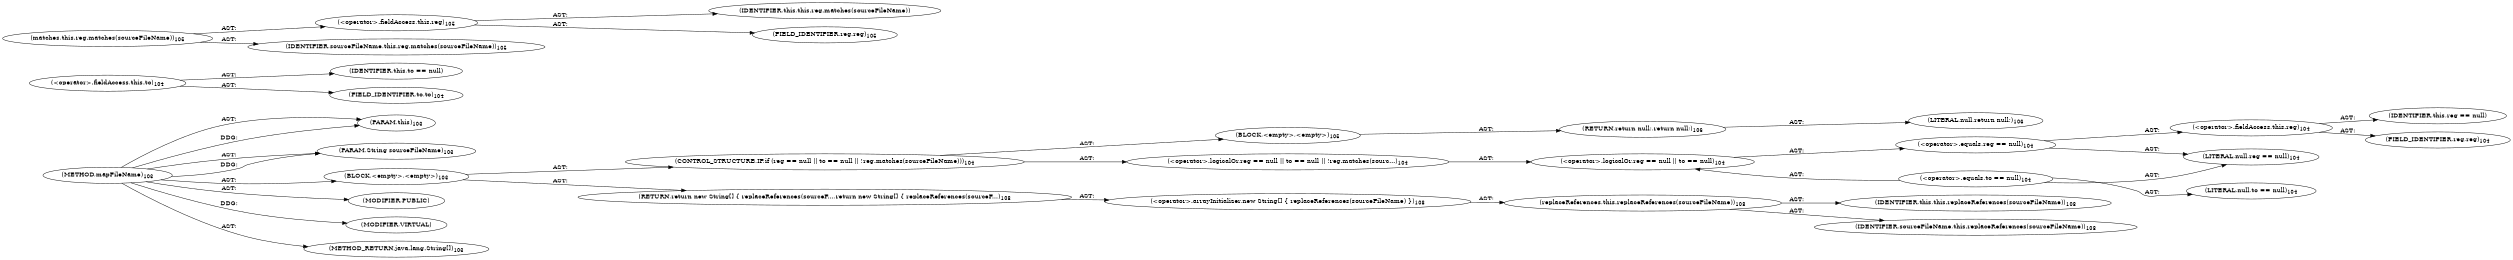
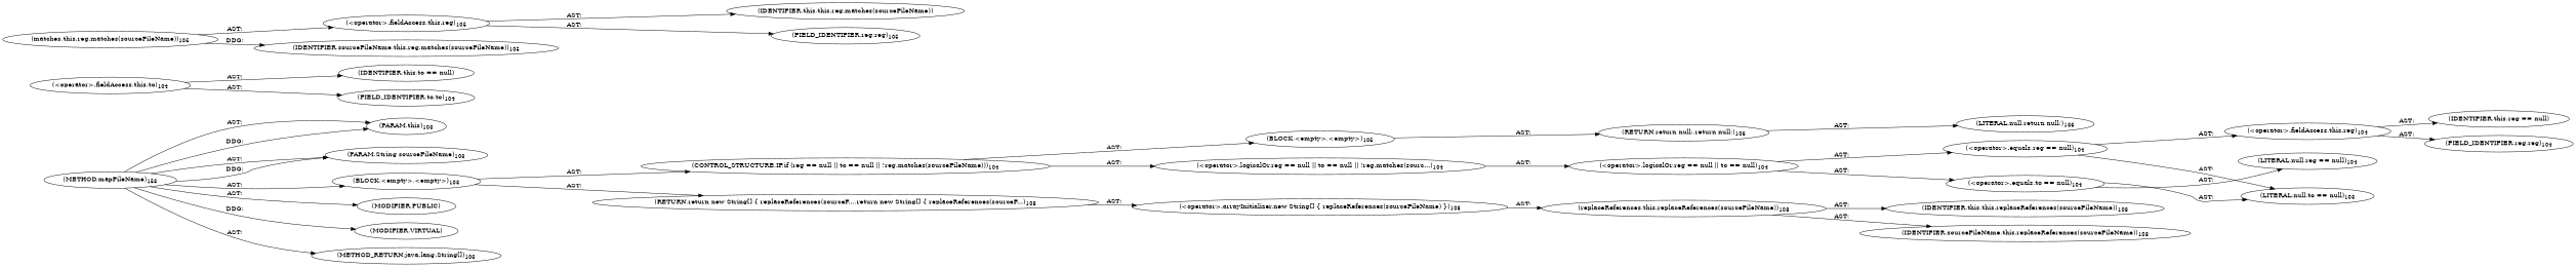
  digraph {
    rankdir=LR
-   n1 [label=<(METHOD,mapFileName)<SUB>103</SUB>>]
+   n1 [label=<(METHOD,mapFileName)<SUB>153</SUB>>]
    n2 [label=<(PARAM,this)<SUB>103</SUB>>]
    n3 [label=<(PARAM,String sourceFileName)<SUB>103</SUB>>]
    n4 [label=<(BLOCK,&lt;empty&gt;,&lt;empty&gt;)<SUB>103</SUB>>]
    n5 [label=<(MODIFIER,PUBLIC)>]
    n6 [label=<(MODIFIER,VIRTUAL)>]
    n7 [label=<(METHOD_RETURN,java.lang.String[])<SUB>103</SUB>>]
    n8 [label=<(CONTROL_STRUCTURE,IF,if (reg == null || to == null || !reg.matches(sourceFileName)))<SUB>104</SUB>>]
    n9 [label=<(RETURN,return new String[] { replaceReferences(sourceF...,return new String[] { replaceReferences(sourceF...)<SUB>108</SUB>>]
    n10 [label=<(&lt;operator&gt;.logicalOr,reg == null || to == null || !reg.matches(sourc...)<SUB>104</SUB>>]
    n11 [label=<(BLOCK,&lt;empty&gt;,&lt;empty&gt;)<SUB>105</SUB>>]
    n12 [label=<(&lt;operator&gt;.arrayInitializer,new String[] { replaceReferences(sourceFileName) })<SUB>108</SUB>>]
    n13 [label=<(&lt;operator&gt;.logicalOr,reg == null || to == null)<SUB>104</SUB>>]
    n14 [label=<(RETURN,return null;,return null;)<SUB>106</SUB>>]
    n15 [label=<(&lt;operator&gt;.equals,reg == null)<SUB>104</SUB>>]
    n16 [label=<(&lt;operator&gt;.equals,to == null)<SUB>104</SUB>>]
    n17 [label=<(&lt;operator&gt;.fieldAccess,this.reg)<SUB>104</SUB>>]
    n18 [label=<(LITERAL,null,reg == null)<SUB>104</SUB>>]
-   n19 [label=<(LITERAL,null,to == null)<SUB>104</SUB>>]
+   n19 [label=<(LITERAL,null,to == null)<SUB>103</SUB>>]
    n20 [label=<(IDENTIFIER,this,reg == null)>]
    n21 [label=<(FIELD_IDENTIFIER,reg,reg)<SUB>104</SUB>>]
    n22 [label=<(&lt;operator&gt;.fieldAccess,this.to)<SUB>104</SUB>>]
    n23 [label=<(IDENTIFIER,this,to == null)>]
    n24 [label=<(FIELD_IDENTIFIER,to,to)<SUB>104</SUB>>]
    n25 [label=<(matches,this.reg.matches(sourceFileName))<SUB>105</SUB>>]
    n26 [label=<(&lt;operator&gt;.fieldAccess,this.reg)<SUB>105</SUB>>]
    n27 [label=<(IDENTIFIER,sourceFileName,this.reg.matches(sourceFileName))<SUB>105</SUB>>]
    n28 [label=<(IDENTIFIER,this,this.reg.matches(sourceFileName))>]
    n29 [label=<(FIELD_IDENTIFIER,reg,reg)<SUB>105</SUB>>]
-   n30 [label=<(LITERAL,null,return null;)<SUB>106</SUB>>]
+   n30 [label=<(LITERAL,null,return null;)<SUB>136</SUB>>]
    n31 [label=<(replaceReferences,this.replaceReferences(sourceFileName))<SUB>108</SUB>>]
    n32 [label=<(IDENTIFIER,this,this.replaceReferences(sourceFileName))<SUB>108</SUB>>]
    n33 [label=<(IDENTIFIER,sourceFileName,this.replaceReferences(sourceFileName))<SUB>108</SUB>>]
    n1 -> n2 [label="AST: "]
    n1 -> n2 [label="DDG: "]
    n1 -> n3 [label="AST: "]
    n1 -> n3 [label="DDG: "]
    n1 -> n4 [label="AST: "]
    n1 -> n5 [label="AST: "]
    n1 -> n6 [label="DDG: "]
    n1 -> n7 [label="AST: "]
    n4 -> n8 [label="AST: "]
    n4 -> n9 [label="AST: "]
    n8 -> n10 [label="AST: "]
    n8 -> n11 [label="AST: "]
    n9 -> n12 [label="AST: "]
    n10 -> n13 [label="AST: "]
    n11 -> n14 [label="AST: "]
    n12 -> n31 [label="AST: "]
    n13 -> n15 [label="AST: "]
-   n16 -> n13 [label="AST: "]
+   n13 -> n16 [label="AST: "]
    n14 -> n30 [label="AST: "]
    n15 -> n17 [label="AST: "]
-   n15 -> n18 [label="AST: "]
+   n15 -> n19 [label="AST: "]
    n16 -> n18 [label="AST: "]
    n16 -> n19 [label="AST: "]
    n17 -> n20 [label="AST: "]
    n17 -> n21 [label="AST: "]
    n22 -> n23 [label="AST: "]
    n22 -> n24 [label="AST: "]
    n25 -> n26 [label="AST: "]
-   n25 -> n27 [label="AST: "]
+   n25 -> n27 [label="DDG: "]
    n26 -> n28 [label="AST: "]
    n26 -> n29 [label="AST: "]
    n31 -> n32 [label="AST: "]
    n31 -> n33 [label="AST: "]
  }
